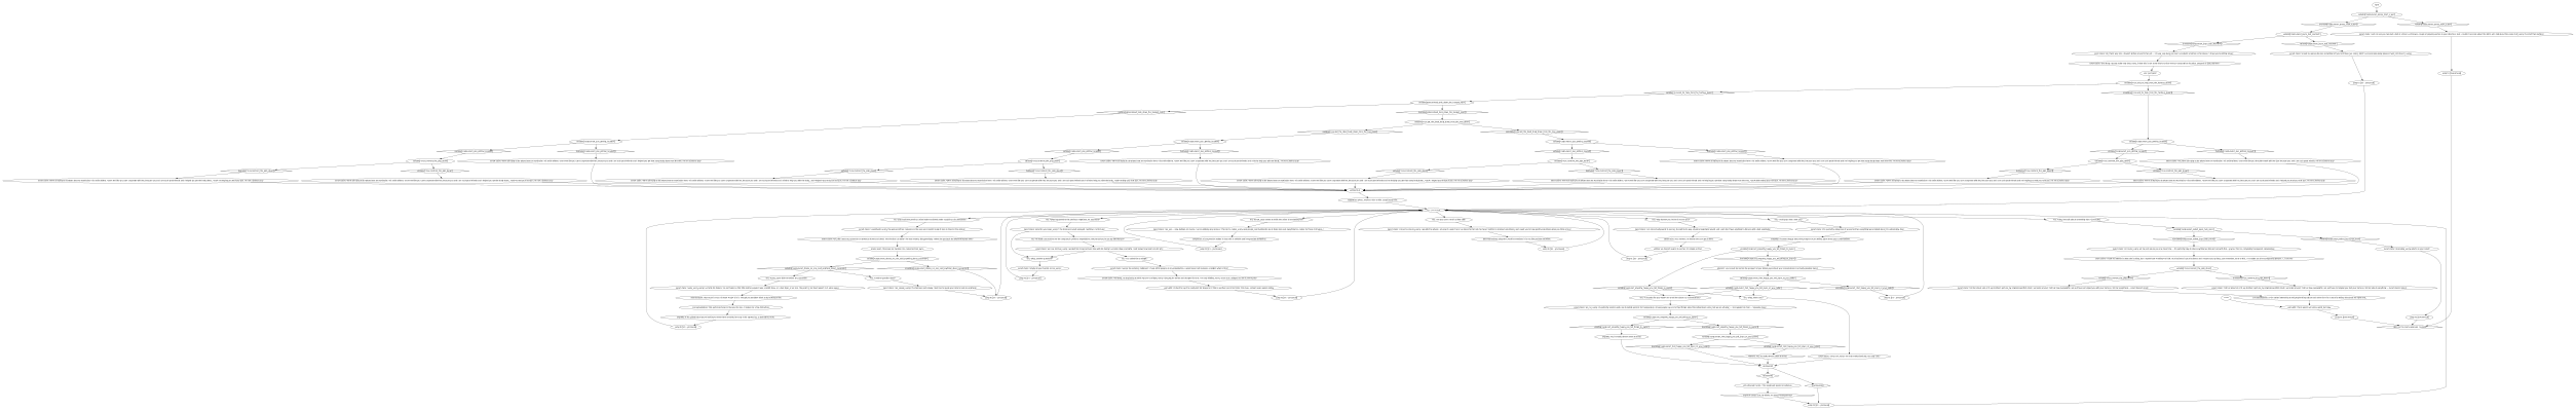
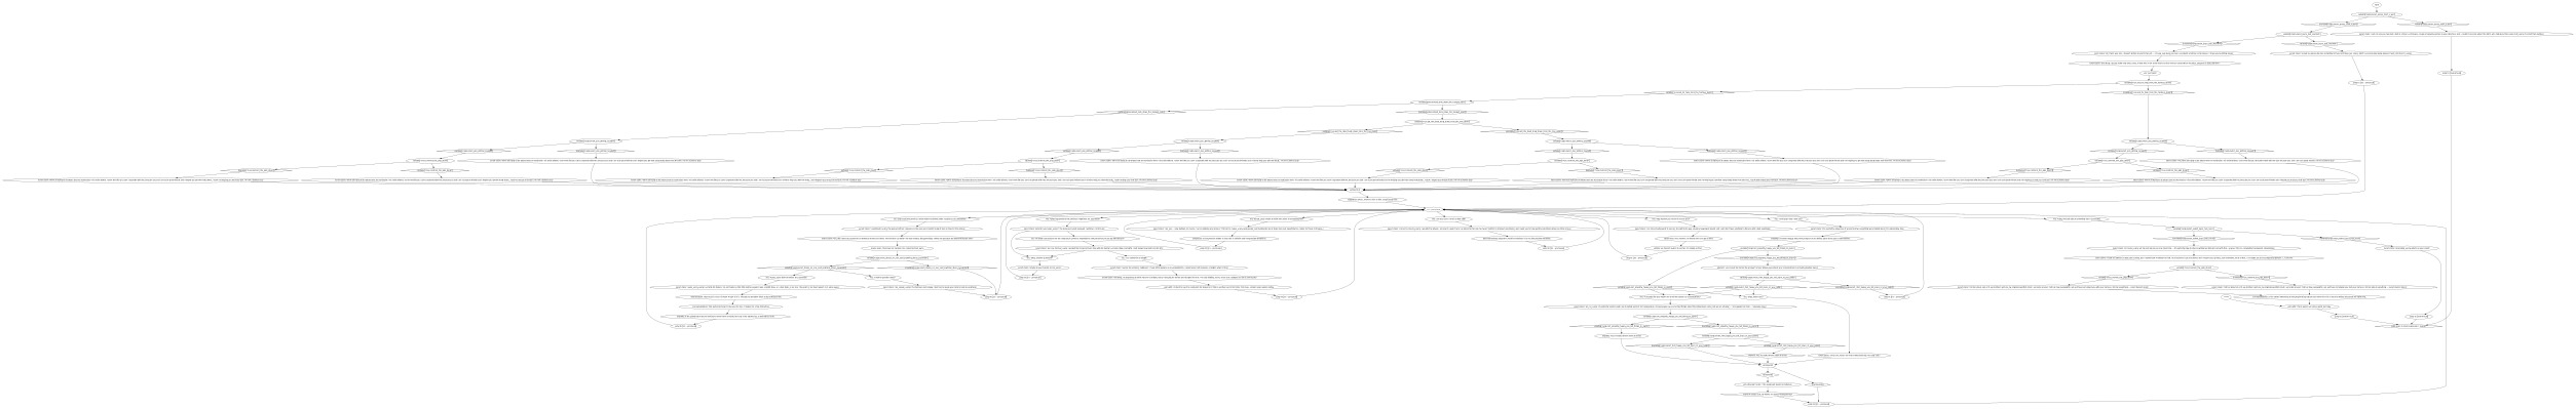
  digraph {
    fontname="Fira Sans"
    node [fontname="Fira Sans"]
    edge [fontname="Fira Sans"]
    n1 [label=START]
    n2 [label="Half Light: This is weird. Not *nice* weird, but okay."]
    n3 [label=input]
    n4 [label="Variable[\"cargo.evrart_gonna_start_a_war\"]"]
    n5 [label="Variable[\"cargo.evrart_gonna_start_a_war\"]" shape=diamond]
    n6 [label="!(Variable[\"cargo.evrart_gonna_start_a_war\"])" shape=diamond]
    n7 [label="Evrart Claire: \"Yes, we're all trying to do what's best for Martinaise.\" His smile widens. \"Don't feel like you shouldn't work with her just because you and I are such good friends. I'm not a jealous guy.\""]
    n8 [label="Untitled hub"]
    n9 [label="Suggestion: Whoa... that's so nice of him. Suspiciously nice."]
    n10 [label="Variable[\"cargo.evrart_gun_getting_located\"]"]
    n11 [label="Variable[\"cargo.evrart_gun_getting_located\"]" shape=diamond]
    n12 [label="!(Variable[\"cargo.evrart_gun_getting_located\"])" shape=diamond]
    n13 [label="Variable[\"TASK.confront_the_pigs_done\"]"]
    n14 [label="Evrart Claire: \"We're all trying to do what's best for Martinaise here.\" His smile widens. \"Don't feel like you can't cooperate with her, because you and I are such good friends and I tried to help you with the body... I'm not a jealous guy.\""]
    n15 [label="Variable[\"TASK.confront_the_pigs_done\"]" shape=diamond]
    n16 [label="!(Variable[\"TASK.confront_the_pigs_done\"])" shape=diamond]
    n17 [label="Evrart Claire: \"One thing I wanna make very clear, Harry, is that this is not some kind of Union *versus* Corporation situation. Everyone is just pals here.\""]
    n18 [label="You: \"Just pals?\""]
    n19 [label="Variable[\"TASK.ask_for_help_from_the_harbour_done\"]"]
    n20 [label="Drama: Wait... there was no mention of a casserole from Joyce."]
    n21 [label="Variable[\"cargo.evrart_drama_no_one_said_anything_about_casserole\"]"]
    n22 [label="Variable[\"cargo.evrart_drama_no_one_said_anything_about_casserole\"]" shape=diamond]
    n23 [label="!(Variable[\"cargo.evrart_drama_no_one_said_anything_about_casserole\"])" shape=diamond]
    n24 [label="You: \"Funny, Joyce didn't mention any casserole.\""]
    n25 [label="Evrart Claire: \"Harry, Harry, Harry!\" He flicks his fingers. \"Do not fixate on this little matter. Maybe it was a rabbit stew... or a hair dryer, or an iron. The point is, her heart wasn't in it. Mine *was*.\""]
    n26 [label="Inland Empire: That much is true. His heart *truly* is in it. Though you wouldn't think so by looking at him."]
    n27 [label="Jump to: [E's - JOYCEHUB]"]
-   n28 [label="E's - JOYCEHUB" shape=diamond]
+   n28 [label="E's - JOYCEHUB"]
    n29 [label="You: \"Joyce said the previous Union leader vanished under suspicious circumstances.\""]
    n30 [label="You: \"What happened to the previous negotiator, Mr. Gaumont?\""]
    n31 [label="You: \"Evrart, Joyce seems to think the Union is low-balling her.\""]
    n32 [label="You: \"Okay, let's talk about something else.\" (Conclude.)"]
    n33 [label="You: \"Are you sure? I find it a little odd.\""]
    n34 [label="You: \"I told Joyce that I met you.\""]
    n35 [label="You: \"Why haven't you let her in to see you?\""]
    n36 [label="Evrart Claire: \"Very cool, Harry.\" He nods enthusiastically. \"It's very cool.\""]
    n37 [label="IsKimHere()"]
    n38 [label="IsKimHere()" shape=diamond]
    n39 [label="!(IsKimHere())" shape=diamond]
    n40 [label="Variable[\"TASK.get_the_dead_body_down_from_the_tree_done\"]"]
    n41 [label="Variable[\"TASK.get_the_dead_body_down_from_the_tree_done\"]" shape=diamond]
    n42 [label="!(Variable[\"TASK.get_the_dead_body_down_from_the_tree_done\"])" shape=diamond]
    n43 [label="Variable[\"cargo.evrart_gun_getting_located\"]"]
    n44 [label="Variable[\"cargo.evrart_gun_getting_located\"]" shape=diamond]
    n45 [label="!(Variable[\"cargo.evrart_gun_getting_located\"])" shape=diamond]
    n46 [label="Variable[\"TASK.confront_the_pigs_done\"]"]
    n47 [label="Variable[\"TASK.confront_the_pigs_done\"]" shape=diamond]
    n48 [label="!(Variable[\"TASK.confront_the_pigs_done\"])" shape=diamond]
    n49 [label="Evrart Claire: \"We're all trying to do what's best for Martinaise.\" His smile widens. \"Don't feel like you can't cooperate with her, because you and I are such good friends and I helped you get the body down... *and* to find your lost gun. I'm not a jealous guy.\""]
    n50 [label="Evrart Claire: \"We're all trying to do what's best for Martinaise.\" His smile widens. \"Don't feel like you can't cooperate with her, because you and I are such good friends and I helped you get the body down... *and* I'm helping you find your gun. I'm not a jealous guy.\""]
    n51 [label="Evrart Claire: \"He's an old man, Harry. I wanted him to spend more time with his family.\" He looks down and sighs. \"God knows how long he's got left.\""]
    n52 [label="You: \"Okay, another question?\""]
    n53 [label="You: \"You called him a midget.\""]
    n54 [label="Evrart Claire: \"Empty all your barrels on me, Harry.\""]
    n55 [label="Evrart Claire: \"Harry!\" he exclaims, indignant. \"I have *little people* in my organization. I would never call someone a midget. What is this?\""]
    n56 [label="You: \"Another question then?\""]
    n57 [label="Evrart Claire: \"Yes, please, Harry!\" The big man nods slowly. \"Feel free to speak your mind or ask me anything.\""]
    n58 [label="Jump to: [E's - JOYCEHUB]"]
    n59 [label="Jump to: [EVRARTHUB]"]
-   n60 [label="JUMP OUT to CONTAINERYARD / EVRART" shape=diamond]
+   n60 [label="JUMP JUMP to CONTAINERYARD / EVRART" shape=diamond]
    n61 [label="Conceptualization: This particular brand of humour he has... it makes for a fine distraction."]
    n62 [label="Empathy: If it's spilled blood you're looking for then there certainly isn't any in his expression, or demeanour now."]
    n63 [label="Evrart Claire: \"*Vanished*?! Harry, the woman left her casserole in the oven and couldn't make it here in time for the voting.\""]
    n64 [label="Evrart Claire: \"'Oh, did I leave my casserole on? Better go home and check. The election can wait!'\" The man frowns, disapprovingly. \"When she got back the whole thing was over.\""]
    n65 [label="Evrart Claire: \"*If* she actually wants to see me, she will find a way. Any good negotiator would. And I just don't have anything to discuss with a bad negotiator.\""]
    n66 [label="Savoir Faire: It's a fortress. He knows she can't get in here."]
    n67 [label="Volition: He doesn't *want* to see her. It's simple as that."]
    n68 [label="Kim Kitsuragi: \"Hmh...\" The lieutenant seems incredulous."]
    n69 [label="Esprit de Corps: Sure, he thinks. It's about *transparency*." shape=diamond]
    n70 [label="Jump to: [E's - JOYCEHUB]"]
    n71 [label="Variable[\"TASK.confront_the_pigs_done\"]"]
    n72 [label="Evrart Claire: \"We're all trying to do what's best for Martinaise here.\" His smile widens. \"Don't feel like you can't cooperate with her, because you and I are such good friends and I'm helping you get that nasty body down from the tree. I'm not a jealous guy.\""]
    n73 [label="Variable[\"TASK.confront_the_pigs_done\"]" shape=diamond]
    n74 [label="!(Variable[\"TASK.confront_the_pigs_done\"])" shape=diamond]
    n75 [label="Variable[\"cargo.rart_empathy_happy_you_tell_things_to_joyce\"]"]
    n76 [label="Variable[\"cargo.rart_empathy_happy_you_tell_things_to_joyce\"]" shape=diamond]
    n77 [label="!(Variable[\"cargo.rart_empathy_happy_you_tell_things_to_joyce\"])" shape=diamond]
    n78 [label="Empathy: Yes, he really doesn't seem to mind."]
    n79 [label="Variable[\"cargo.evrart_rhet_happy_you_tell_joyce_of_your_talks\"]"]
    n80 [label="Variable[\"cargo.evrart_rhet_happy_you_tell_joyce_of_your_talks\"]" shape=diamond]
    n81 [label="!(Variable[\"cargo.evrart_rhet_happy_you_tell_joyce_of_your_talks\"])" shape=diamond]
    n82 [label="Evrart Claire: \"Honestly, I'm beginning to think *you're* a midget, Harry.\" Abruptly, he smiles and changes his tone. \"I'm only kidding, Harry. You're not a midget. No one is. We're pals.\""]
    n83 [label="Half Light: It's hard to say if he really lost his temper or if this is another one of his tricks. This man... almost never angers visibly."]
    n84 [label="Jump to: [E's - JOYCEHUB]"]
    n85 [label="Variable[\"cargo.evrart_gun_getting_located\"]"]
    n86 [label="Variable[\"cargo.evrart_gun_getting_located\"]" shape=diamond]
    n87 [label="!(Variable[\"cargo.evrart_gun_getting_located\"])" shape=diamond]
    n88 [label="Variable[\"TASK.confront_the_pigs_done\"]"]
    n89 [label="Variable[\"TASK.confront_the_pigs_done\"]" shape=diamond]
    n90 [label="!(Variable[\"TASK.confront_the_pigs_done\"])" shape=diamond]
    n91 [label="Evrart Claire: \"Oh, that's very nice. I haven't gotten around to her yet -- I'm very, very busy, you see.\" He adjusts a button on his sleeve. \"I hope you're getting along.\""]
    n92 [label="Jump to: [E's - JOYCEHUB]"]
    n93 [label="You: \"Okay, that's cool.\""]
    n94 [label="Variable[\"TASK.ask_for_help_from_the_harbour_done\"]" shape=diamond]
    n95 [label="!(Variable[\"TASK.ask_for_help_from_the_harbour_done\"])" shape=diamond]
    n96 [label="Variable[\"gates.mhead_took_down_the_hanged_man\"]"]
    n97 [label="Variable[\"gates.mhead_took_down_the_hanged_man\"]" shape=diamond]
    n98 [label="!(Variable[\"gates.mhead_took_down_the_hanged_man\"])" shape=diamond]
    n99 [label="Evrart Claire: \"We're all trying to do what's best for Martinaise here.\" His smile widens. \"Don't feel like you can't cooperate with her, because you and I are such good friends and I tried to help you with the body... and *helped* you find your lost gun. I'm not a jealous guy.\""]
    n100 [label="Evrart Claire: \"We're all trying to do what's best for Martinaise here.\" His smile widens. \"Don't feel like you can't cooperate with her, because you and I are such good friends and I tried to help you with the body... *and* finding your lost gun. I'm not a jealous guy.\""]
    n101 [label="Evrart Claire: \"What do you mean, Harry?\" The big man sounds annoyed. \"Nothing. I let him go.\""]
    n102 [label="You: \"He made concessions for the company in previous negotiations. Why would you let an ally like that go?\""]
    n103 [label="Jump to: [E's - JOYCEHUB]"]
    n104 [label="Composure: His expression makes it clear: this is childish and irresponsible behaviour."]
    n105 [label="Jump to: [E's - JOYCEHUB]"]
    n106 [label="Jump to: [E's - JOYCEHUB]"]
    n107 [label="Evrart Claire: \"Tell her about *all* of it. My brother's picture, my singing swordfish clock.\" He looks around. \"Tell her how overweight I am and how I've helped you with your lost gun. Tell her everything -- Evrart doesn't mind.\""]
    n108 [label="Conceptualization: It *is* rather interesting to tell people things about each other isn't it? It was nice telling him about her right now..."]
    n109 [label="Evrart Claire: \"Great! You wanna bounce something off your old friend, Mr. Claire, right?\" He seems genuinely pleased. \"Well, let's hear it, Harry!\""]
    n110 [label="Jump to: [E's - JOYCEHUB]"]
    n111 [label="Evrart Claire: \"Yes, yes -- *low-balling*. Of course...\" He's suddenly very serious. \"This isn't a casino, Harry. Real people, real livelihoods are at stake here. But everything's a casino for those rich types...\""]
    n112 [label="Evrart Claire: \"Of course, Harry. Let me just assure you one more time -- it's perfectly okay to share anything we discuss here with this... *Joyce*. This is a completely transparent organization.\""]
    n113 [label="Evrart Claire: \"I have no interest in what she is doing, but I myself have *nothing* to hide. Your business is your business and I respect your privacy. Just remember, none of this...\" He makes an all-encompassing gesture. \"... is secret.\""]
    n114 [label="Variable[\"TASK.confront_the_pigs_done\"]"]
    n115 [label="Variable[\"cargo.evrart_gun_getting_located\"]"]
    n116 [label="Variable[\"cargo.evrart_gun_getting_located\"]" shape=diamond]
    n117 [label="!(Variable[\"cargo.evrart_gun_getting_located\"])" shape=diamond]
    n118 [label="Evrart Claire: \"We're all trying to do what's best for Martinaise.\" His smile widens. \"Don't feel like you can't cooperate with her, because you and I are such good friends and I helped you get that nasty body down from the tree. I'm not a jealous guy.\""]
    n119 [label="Jump to: [E's - JOYCEHUB]"]
    n120 [label="Evrart Claire: \"Absolutely, Harry! What's on your mind?\""]
    n121 [label="Jump to: [EVRARTHUB]"]
    n122 [label="Evrart Claire: \"We're all trying to do what's best for Martinaise here.\" His smile widens. \"Don't feel like you can't cooperate with her, because you and I are such good friends and I'm helping you get that nasty body down from the tree... *and* with finding your lost gun. I'm not a jealous guy.\""]
    n123 [label="You: \"It sounds like you *want* me to tell her about our conversations.\""]
    n124 [label="Evrart Claire: \"No, no, Harry. I'm perfectly neutral *and* one hundred percent for transparency. I know people say a lot of bad things about the Débardeurs Union, but we are actually,\" -- he squeaks his chair -- \"squeaky clean.\""]
    n125 [label="Rhetoric: Yes, he really doesn't seem to mind." shape=diamond]
    n126 [label="Electrochemistry: Okay then. Positive emotions it is! You like positive emotions."]
    n127 [label="Evrart Claire: \"We're all trying to do what's best for Martinaise here.\" His smile widens. \"Don't feel like you can't cooperate with her, because you and I are such good friends and I'm helping you get that nasty body down... *and* I helped you find your gun. I'm not a jealous guy.\""]
    n128 [label="Variable[\"cargo.rart_empathy_happy_you_tell_things_to_joyce\"]"]
    n129 [label="Variable[\"cargo.rart_empathy_happy_you_tell_things_to_joyce\"]" shape=diamond]
    n130 [label="!(Variable[\"cargo.rart_empathy_happy_you_tell_things_to_joyce\"])" shape=diamond]
    n131 [label="Rhetoric: You cannot but notice the prospect of you telling Joyce about your conversations is actually pleasing Evrart."]
    n132 [label="Variable[\"cargo.evrart_rhet_happy_you_tell_joyce_of_your_talks\"]"]
    n133 [label="Variable[\"cargo.evrart_exited_joyce_hub_once\"]"]
    n134 [label="Evrart Claire: \"I'm just a nice guy, Harry. I wouldn't be where I am now if I wasn't nice.\" He slams his fist into his hand. \"Politics is all about *emotions*, and I want you to have positive emotions when you think of me.\""]
    n135 [label="Evrart Claire: \"It's *perfectly* okay. Even if you've told her everything we've talked about, it's *absolutely* fine.\""]
    n136 [label="Variable[\"cargo.evrart_exited_joyce_hub_once\"]" shape=diamond]
    n137 [label="!(Variable[\"cargo.evrart_exited_joyce_hub_once\"])" shape=diamond]
    n138 [label="Variable[\"cargo.evrart_rhet_happy_you_tell_joyce_of_your_talks\"]" shape=diamond]
    n139 [label="!(Variable[\"cargo.evrart_rhet_happy_you_tell_joyce_of_your_talks\"])" shape=diamond]
    n140 [label="Evrart Claire: \"We're all trying to do what's best for Martinaise.\" His smile widens. \"Don't feel like you can't cooperate with her, because you and I are such good friends and I helped you find your lost gun. I'm not a jealous guy.\""]
    n141 [label="Evrart Claire: \"We're all trying to do what's best for Martinaise.\" His smile widens. \"Don't feel like you can't cooperate with her, because you and I are such good friends and I'm helping you find your lost gun. I'm not a jealous guy.\""]
    n142 [label="Variable[\"cargo.evrart_joyce_hub_reached\"]"]
    n143 [label="Variable[\"cargo.evrart_joyce_hub_reached\"]" shape=diamond]
    n144 [label="!(Variable[\"cargo.evrart_joyce_hub_reached\"])" shape=diamond]
    n145 [label="Empathy: He seems happy about the prospect of you telling Joyce about your conversations."]
    n146 [label="Evrart Claire: \"And I'm sure you two had a hell of a time.\" He throws a couple of playful punches in your direction. \"But I couldn't care less about the bitch. Let's talk about the *real* stuff, Harry. The stuff that matters.\""]
    n147 [label="Jump to: [EVRARTHUB]"]
    n148 [label="Evrart Claire: \"Tell her about all of it. My brother's picture, my singing swordfish clock.\" He looks around. \"Tell her how overweight I am and how I'm helping you find your lost gun. Tell her about everything -- Evrart doesn't mind.\""]
    n149 [label="Variable[\"TASK.confront_the_pigs_done\"]" shape=diamond]
    n150 [label="!(Variable[\"TASK.confront_the_pigs_done\"])" shape=diamond]
    n1 -> n2
    n2 -> n147
    n3 -> n4
    n4 -> n5
    n4 -> n6
    n5 -> n146
    n6 -> n142
    n7 -> n8
    n8 -> n9
    n9 -> n28
    n10 -> n11
    n10 -> n12
    n11 -> n13
    n12 -> n14
    n13 -> n15
    n13 -> n16
    n14 -> n8
    n15 -> n99
    n16 -> n100
    n17 -> n18
    n18 -> n19
    n19 -> n94
    n19 -> n95
    n20 -> n21
    n21 -> n22
    n21 -> n23
    n22 -> n24
    n22 -> n56
    n23 -> n58
    n24 -> n25
    n25 -> n26
    n26 -> n61
    n27 -> n28
    n28 -> n29
    n28 -> n30
    n28 -> n31
    n28 -> n32
    n28 -> n33
    n28 -> n34
    n28 -> n35
    n29 -> n63
    n30 -> n101
    n31 -> n111
    n32 -> n133
    n33 -> n134
    n34 -> n135
    n35 -> n65
    n36 -> n37
    n37 -> n38
    n37 -> n39
    n38 -> n68
    n39 -> n70
    n40 -> n41
    n40 -> n42
    n41 -> n10
    n42 -> n43
    n43 -> n44
    n43 -> n45
    n44 -> n71
    n45 -> n72
    n46 -> n47
    n46 -> n48
    n47 -> n49
    n48 -> n50
    n49 -> n8
    n50 -> n8
    n51 -> n52
    n51 -> n53
    n52 -> n54
    n53 -> n55
    n54 -> n92
    n55 -> n82
    n56 -> n57
    n57 -> n58
    n58 -> n28
    n59 -> n60
    n61 -> n62
    n62 -> n27
    n63 -> n64
    n64 -> n20
    n65 -> n66
    n66 -> n67
    n67 -> n106
    n68 -> n69
    n69 -> n70
    n70 -> n28
    n71 -> n73
    n71 -> n74
    n72 -> n8
    n73 -> n127
    n74 -> n122
    n75 -> n76
    n75 -> n77
    n76 -> n78
    n77 -> n79
    n78 -> n37
    n79 -> n80
    n79 -> n81
    n80 -> n125
    n81 -> n37
    n82 -> n83
    n83 -> n84
    n84 -> n28
    n85 -> n86
    n85 -> n87
    n86 -> n88
    n87 -> n7
    n88 -> n89
    n88 -> n90
    n89 -> n140
    n90 -> n141
    n91 -> n17
    n92 -> n28
    n93 -> n36
    n94 -> n96
    n95 -> n85
    n96 -> n97
    n96 -> n98
    n97 -> n115
    n98 -> n40
    n99 -> n8
    n100 -> n8
    n101 -> n52
    n101 -> n102
    n102 -> n51
    n103 -> n28
    n104 -> n105
    n105 -> n28
    n106 -> n28
    n107 -> n108
    n108 -> n2
    n109 -> n110
    n110 -> n28
    n111 -> n104
    n112 -> n113
    n113 -> n114
    n114 -> n149
    n114 -> n150
    n115 -> n116
    n115 -> n117
    n116 -> n46
    n117 -> n118
    n118 -> n8
    n119 -> n28
    n120 -> n121
    n121 -> n60
    n122 -> n8
    n123 -> n124
    n124 -> n75
    n125 -> n37
    n126 -> n103
    n127 -> n8
    n128 -> n129
    n128 -> n130
    n129 -> n93
    n129 -> n123
    n130 -> n131
    n131 -> n132
    n132 -> n138
    n132 -> n139
    n133 -> n136
    n133 -> n137
    n134 -> n126
    n135 -> n145
    n136 -> n120
    n137 -> n112
    n138 -> n93
    n138 -> n123
    n139 -> n119
    n140 -> n8
    n141 -> n8
    n142 -> n143
    n142 -> n144
    n143 -> n109
    n144 -> n91
    n145 -> n128
    n146 -> n59
    n147 -> n60
    n148 -> n108
    n149 -> n107
    n150 -> n148
  }
